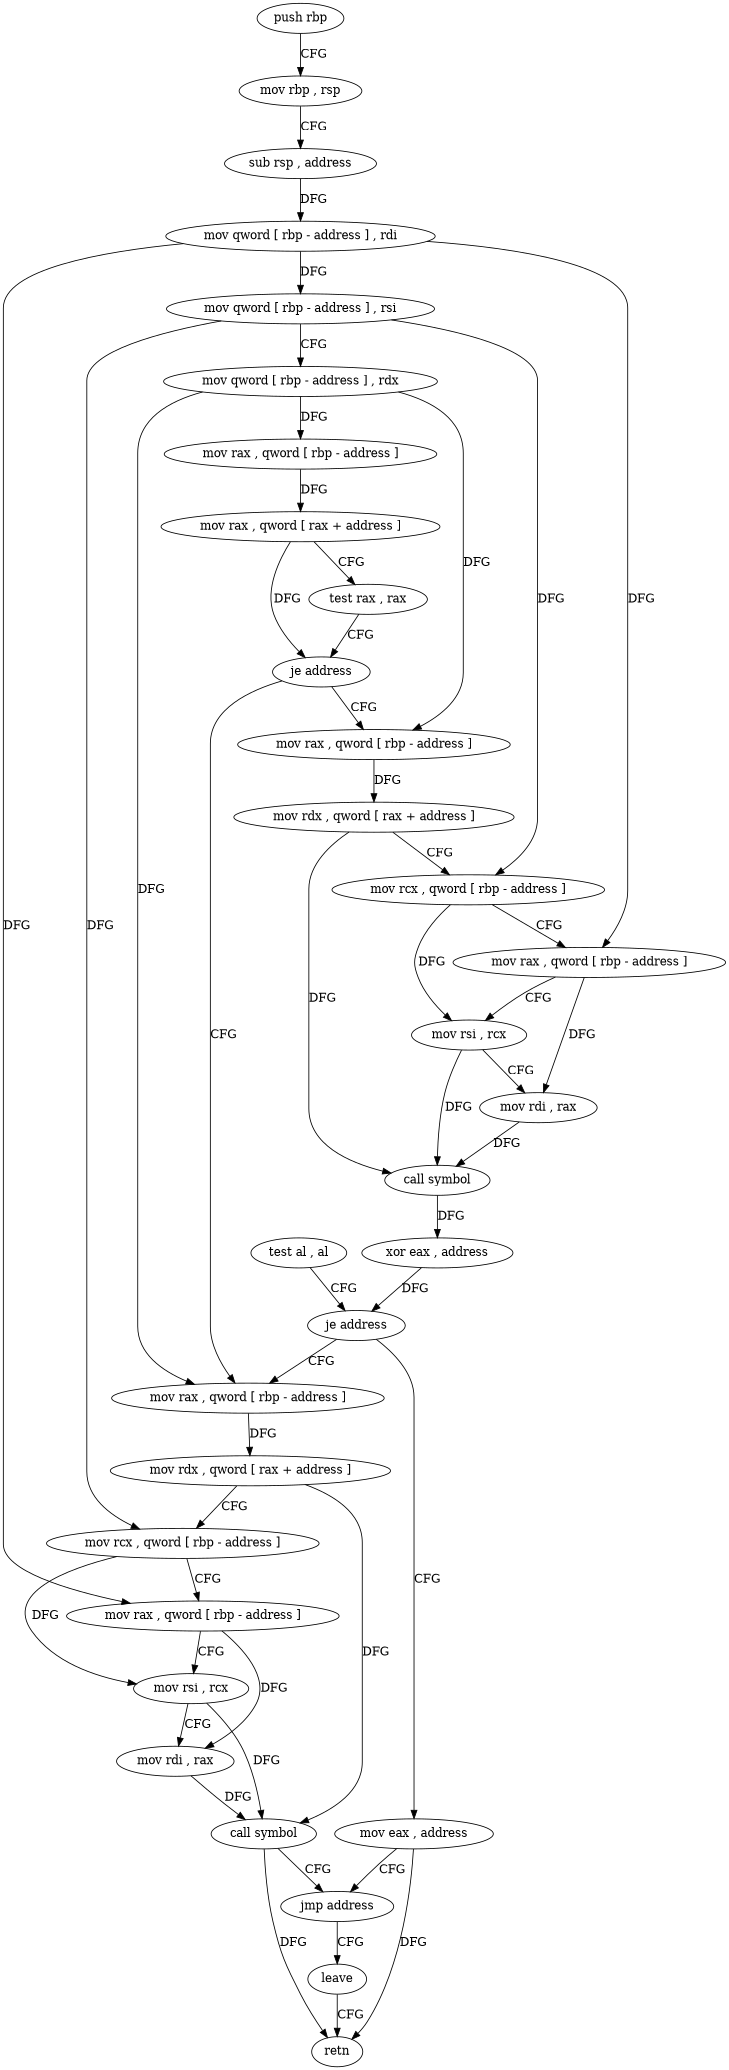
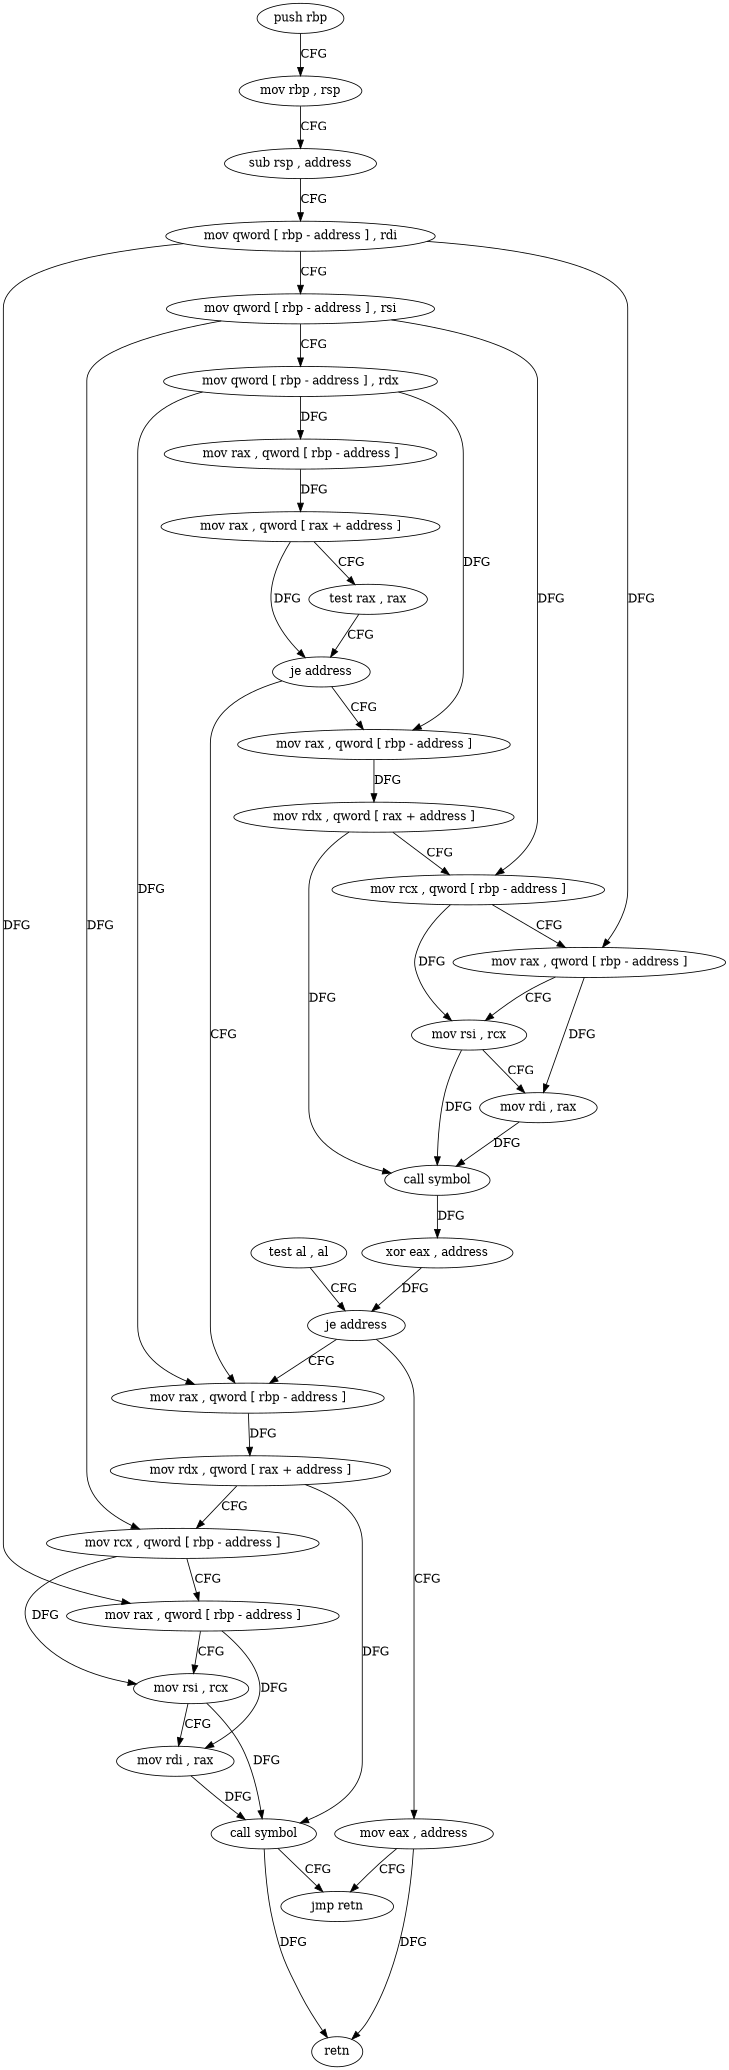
  digraph {
    n1 [label="push rbp"]
    n2 [label="mov rbp , rsp"]
    n3 [label="sub rsp , address"]
    n4 [label="mov qword [ rbp - address ] , rdi"]
    n5 [label="mov qword [ rbp - address ] , rsi"]
    n6 [label="mov rax , qword [ rbp - address ]"]
    n7 [label="mov rax , qword [ rbp - address ]"]
    n8 [label="mov qword [ rbp - address ] , rdx"]
    n9 [label="mov rcx , qword [ rbp - address ]"]
    n10 [label="mov rcx , qword [ rbp - address ]"]
    n11 [label="mov rsi , rcx"]
    n12 [label="mov rdi , rax"]
    n13 [label="mov rsi , rcx"]
    n14 [label="mov rdi , rax"]
    n15 [label="mov rax , qword [ rbp - address ]"]
    n16 [label="mov rax , qword [ rbp - address ]"]
    n17 [label="mov rax , qword [ rbp - address ]"]
    n18 [label="mov rax , qword [ rax + address ]"]
    n19 [label="mov rdx , qword [ rax + address ]"]
    n20 [label="mov rdx , qword [ rax + address ]"]
    n21 [label="test rax , rax"]
    n22 [label="je address"]
    n23 [label="call symbol"]
    n24 [label="call symbol"]
-   n25 [label="jmp address"]
+   n25 [label="jmp retn"]
    n26 [label=retn]
-   n27 [label=leave]
    n28 [label="xor eax , address"]
    n29 [label="je address"]
    n30 [label="test al , al"]
    n31 [label="mov eax , address"]
    n1 -> n2 [label=CFG]
    n2 -> n3 [label=CFG]
-   n3 -> n4 [label=DFG]
-   n4 -> n5 [label=DFG]
+   n3 -> n4 [label=CFG]
+   n4 -> n5 [label=CFG]
    n4 -> n6 [label=DFG]
    n4 -> n7 [label=DFG]
    n5 -> n8 [label=CFG]
    n5 -> n9 [label=DFG]
    n5 -> n10 [label=DFG]
    n6 -> n11 [label=CFG]
    n6 -> n12 [label=DFG]
    n7 -> n13 [label=CFG]
    n7 -> n14 [label=DFG]
    n8 -> n15 [label=DFG]
    n8 -> n16 [label=DFG]
    n8 -> n17 [label=DFG]
    n9 -> n6 [label=CFG]
    n9 -> n11 [label=DFG]
    n10 -> n7 [label=CFG]
    n10 -> n13 [label=DFG]
    n11 -> n12 [label=CFG]
    n11 -> n23 [label=DFG]
    n12 -> n23 [label=DFG]
    n13 -> n14 [label=CFG]
    n13 -> n24 [label=DFG]
    n14 -> n24 [label=DFG]
    n15 -> n18 [label=DFG]
    n16 -> n19 [label=DFG]
    n17 -> n20 [label=DFG]
    n18 -> n21 [label=CFG]
    n18 -> n22 [label=DFG]
    n19 -> n9 [label=CFG]
    n19 -> n23 [label=DFG]
    n20 -> n10 [label=CFG]
    n20 -> n24 [label=DFG]
    n21 -> n22 [label=CFG]
    n22 -> n16 [label=CFG]
    n22 -> n17 [label=CFG]
    n23 -> n25 [label=CFG]
    n23 -> n26 [label=DFG]
    n24 -> n28 [label=DFG]
-   n25 -> n27 [label=CFG]
-   n27 -> n26 [label=CFG]
    n28 -> n29 [label=DFG]
    n29 -> n16 [label=CFG]
    n29 -> n31 [label=CFG]
    n30 -> n29 [label=CFG]
    n31 -> n25 [label=CFG]
    n31 -> n26 [label=DFG]
  }
